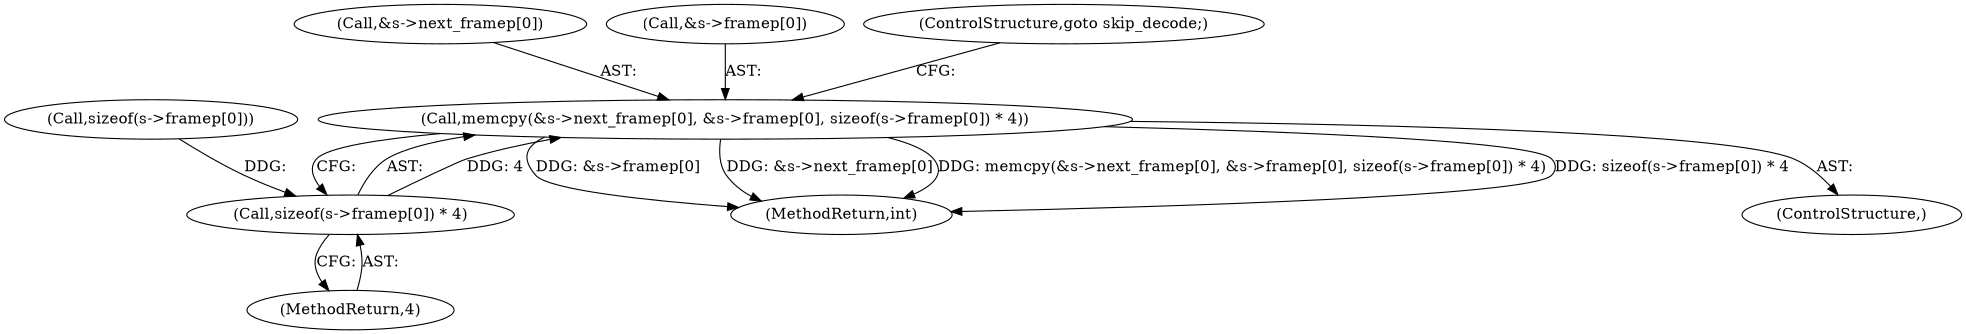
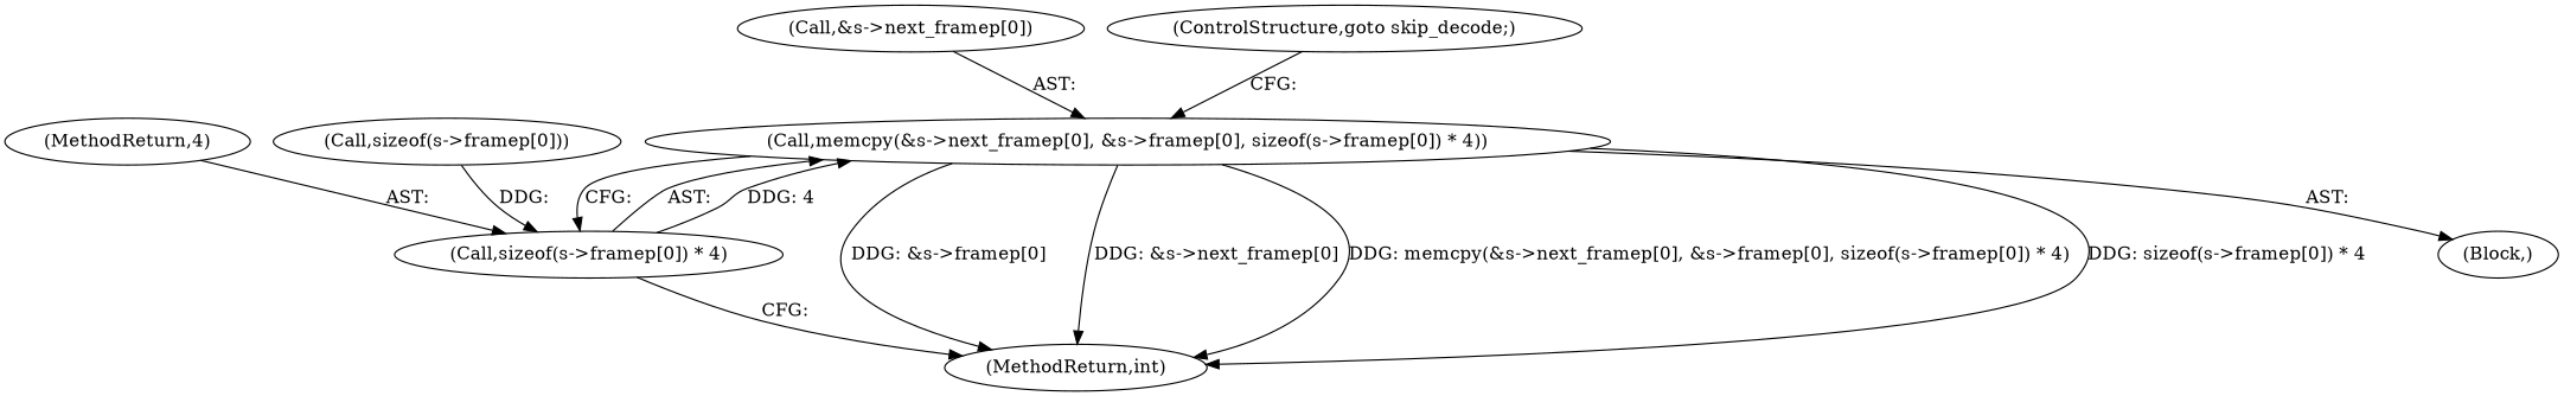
  digraph {
    n1 [label="(Call,memcpy(&s->next_framep[0], &s->framep[0], sizeof(s->framep[0]) * 4))"]
    n2 [label="(Call,sizeof(s->framep[0]) * 4)"]
    n3 [label="(MethodReturn,int)"]
-   n4 [label="(ControlStructure,)"]
+   n4 [label="(Block,)"]
    n5 [label="(MethodReturn,4)"]
    n6 [label="(Call,&s->next_framep[0])"]
-   n7 [label="(Call,&s->framep[0])"]
    n8 [label="(Call,sizeof(s->framep[0]))"]
    n9 [label="(ControlStructure,goto skip_decode;)"]
    n1 -> n2 [label="CFG: "]
    n1 -> n3 [label="DDG: &s->framep[0]"]
    n1 -> n3 [label="DDG: &s->next_framep[0]"]
    n1 -> n3 [label="DDG: memcpy(&s->next_framep[0], &s->framep[0], sizeof(s->framep[0]) * 4)"]
    n1 -> n3 [label="DDG: sizeof(s->framep[0]) * 4"]
    n1 -> n4 [label="AST: "]
    n2 -> n1 [label="AST: "]
    n2 -> n1 [label="DDG: 4"]
-   n2 -> n5 [label="CFG: "]
+   n2 -> n3 [label="CFG: "]
    n5 -> n2 [label="AST: "]
    n6 -> n1 [label="AST: "]
-   n7 -> n1 [label="AST: "]
    n8 -> n2 [label="DDG: "]
    n9 -> n1 [label="CFG: "]
  }
